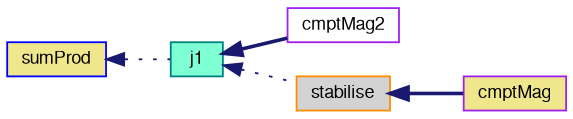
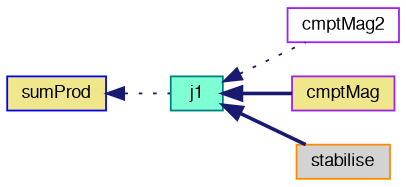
  digraph {
    rankdir=LR
    node [color=purple fillcolor=khaki fontname=FreeSans fontsize=10 shape=record style=filled]
    edge [color=midnightblue dir=back fontname=FreeSans fontsize=10 labelfontname=FreeSans labelfontsize=10 style=dotted]
    n1 [color=teal fillcolor=aquamarine fontcolor=black height=0.2 label=j1 width=0.4]
    n2 [fillcolor=white height=0.2 label=cmptMag2 width=0.4]
    n3 [height=0.2 label=cmptMag width=0.4]
    n4 [color=darkorange fillcolor=lightgrey height=0.2 label=stabilise width=0.4]
    n5 [color=blue height=0.2 label=sumProd width=0.4]
-   n1 -> n2 [style=bold]
-   n4 -> n3 [style=bold]
-   n1 -> n4
+   n1 -> n2
+   n1 -> n3 [style=bold]
+   n1 -> n4 [style=bold]
    n5 -> n1
  }
